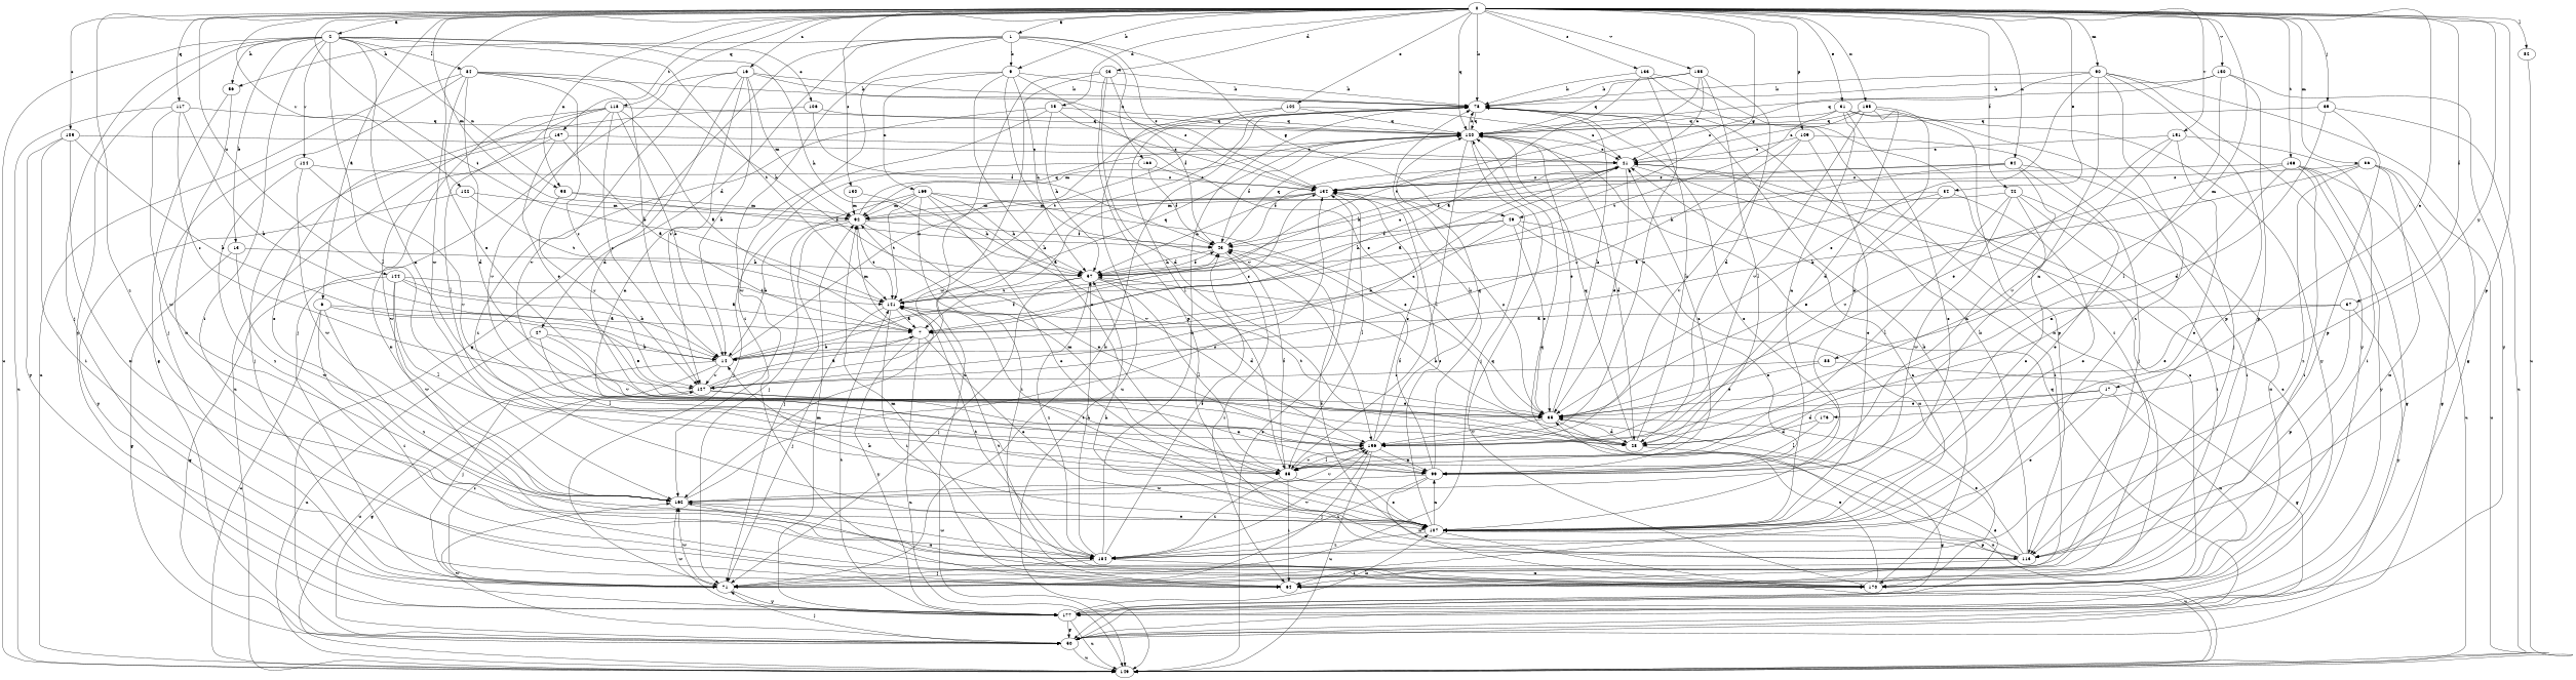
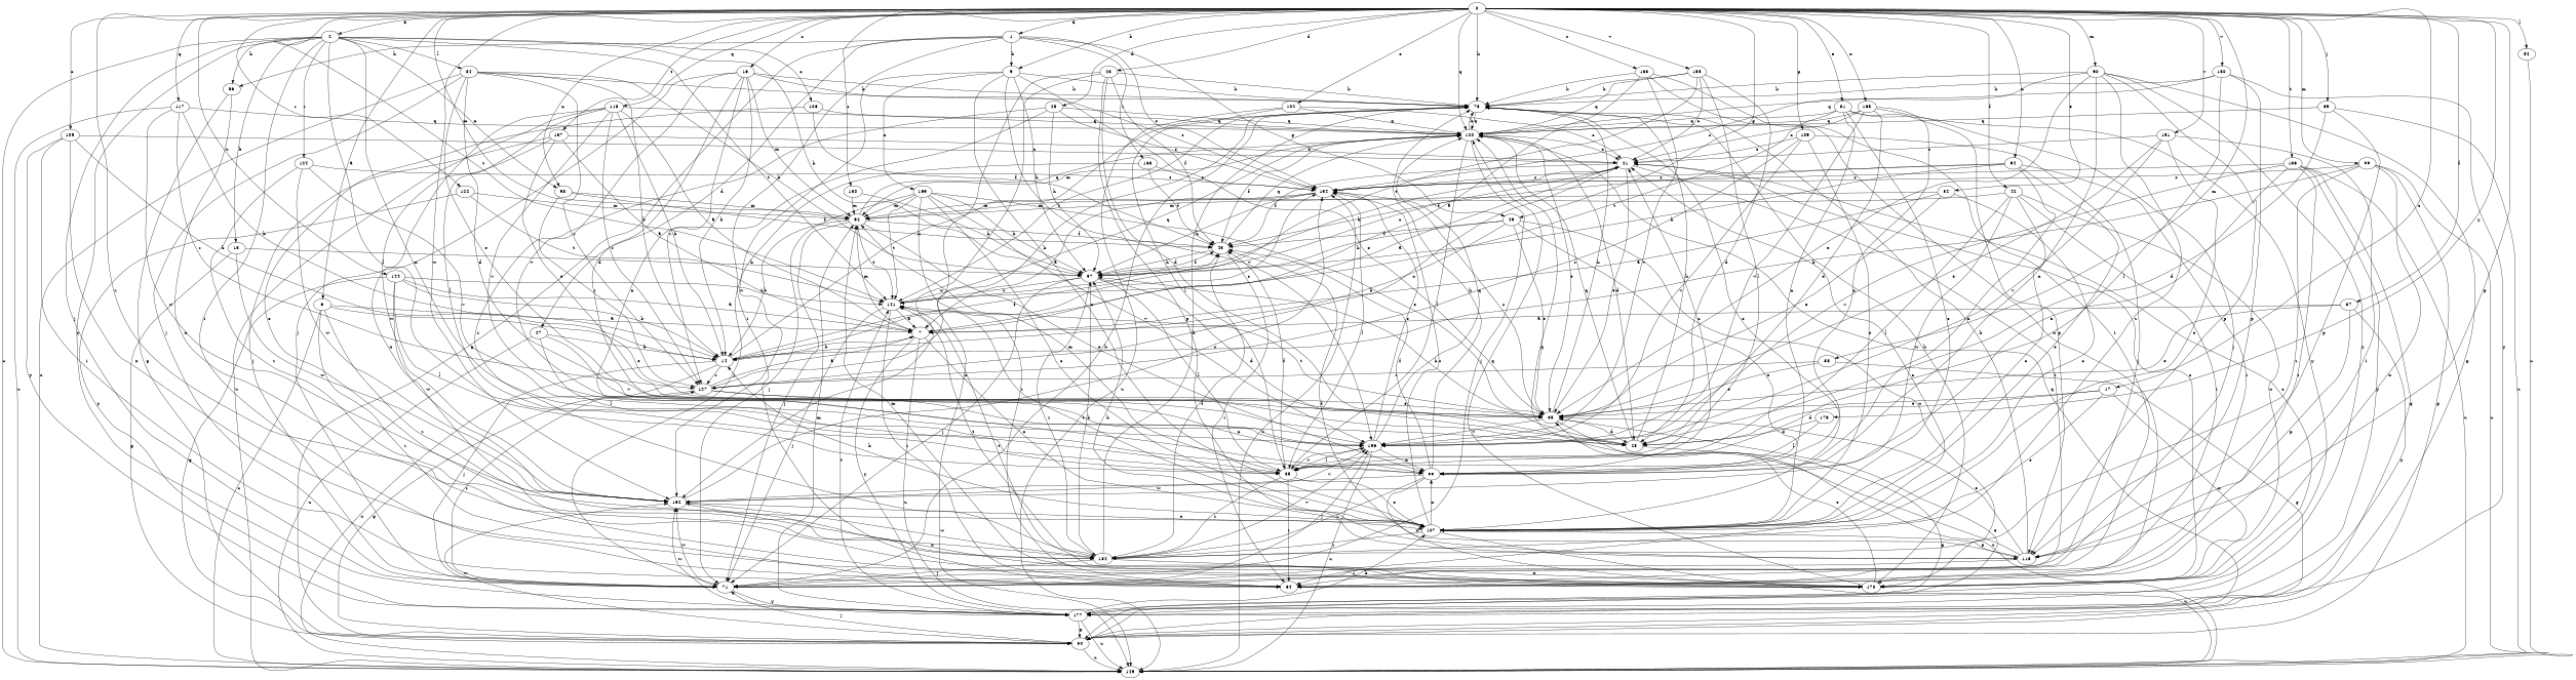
  strict digraph {
    0
    1
    2
    6
    9
    16
    17
    23
    25
    31
    34
    37
    42
    49
    69
    78
    82
    86
    88
    90
    92
    94
    98
    102
    105
    109
    113
    117
    118
    120
    122
    130
    133
    136
    137
    141
    144
    150
    151
    155
    162
    165
    176
    184
    27
    50
    56
    64
    134
    168
    13
    57
    71
    84
    85
    99
    106
    124
    149
    177
    7
    35
    107
    28
    169
    14
    127
    156
    170
    43
    21
    0 -> 1 [label=a]
    0 -> 2 [label=a]
    0 -> 6 [label=a]
    0 -> 9 [label=b]
    0 -> 16 [label=c]
    0 -> 17 [label=c]
    0 -> 23 [label=d]
    0 -> 25 [label=d]
    0 -> 31 [label=e]
    0 -> 34 [label=e]
    0 -> 37 [label=f]
    0 -> 42 [label=f]
    0 -> 49 [label=g]
    0 -> 69 [label=j]
    0 -> 78 [label=k]
    0 -> 82 [label=l]
    0 -> 86 [label=m]
    0 -> 88 [label=m]
    0 -> 90 [label=m]
    0 -> 92 [label=m]
    0 -> 94 [label=n]
    0 -> 98 [label=n]
    0 -> 102 [label=o]
    0 -> 105 [label=o]
    0 -> 109 [label=p]
    0 -> 113 [label=p]
    0 -> 117 [label=q]
    0 -> 118 [label=q]
    0 -> 120 [label=q]
    0 -> 122 [label=r]
    0 -> 130 [label=s]
    0 -> 133 [label=s]
    0 -> 136 [label=t]
    0 -> 137 [label=t]
    0 -> 141 [label=t]
    0 -> 144 [label=u]
    0 -> 150 [label=v]
    0 -> 151 [label=v]
    0 -> 155 [label=v]
    0 -> 162 [label=w]
    0 -> 165 [label=x]
    0 -> 176 [label=y]
    0 -> 184 [label=z]
    1 -> 9 [label=b]
    1 -> 49 [label=g]
    1 -> 27 [label=d]
    1 -> 50 [label=g]
    1 -> 56 [label=h]
    1 -> 64 [label=i]
    1 -> 134 [label=s]
-   1 -> 168 [label=x]
+   1 -> 168 [label=r]
    2 -> 98 [label=n]
    2 -> 141 [label=t]
    2 -> 56 [label=h]
    2 -> 64 [label=i]
    2 -> 13 [label=b]
    2 -> 57 [label=h]
    2 -> 71 [label=j]
    2 -> 84 [label=l]
    2 -> 85 [label=l]
    2 -> 99 [label=n]
    2 -> 106 [label=o]
    2 -> 124 [label=r]
    2 -> 149 [label=u]
    2 -> 177 [label=y]
    6 -> 184 [label=z]
    6 -> 64 [label=i]
    6 -> 149 [label=u]
    6 -> 7 [label=a]
    6 -> 35 [label=e]
    9 -> 78 [label=k]
    9 -> 162 [label=w]
    9 -> 57 [label=h]
    9 -> 35 [label=e]
    9 -> 107 [label=o]
    9 -> 28 [label=d]
    9 -> 169 [label=x]
    16 -> 78 [label=k]
    16 -> 92 [label=m]
    16 -> 134 [label=s]
    16 -> 71 [label=j]
    16 -> 28 [label=d]
    16 -> 14 [label=b]
    16 -> 127 [label=r]
    16 -> 156 [label=v]
    17 -> 35 [label=e]
    17 -> 107 [label=o]
    17 -> 28 [label=d]
    17 -> 170 [label=x]
    23 -> 78 [label=k]
    23 -> 113 [label=p]
    23 -> 162 [label=w]
    23 -> 149 [label=u]
    23 -> 156 [label=v]
    23 -> 43 [label=f]
    25 -> 120 [label=q]
    25 -> 184 [label=z]
    25 -> 134 [label=s]
    25 -> 57 [label=h]
    25 -> 99 [label=n]
    31 -> 113 [label=p]
    31 -> 120 [label=q]
    31 -> 141 [label=t]
    31 -> 99 [label=n]
    31 -> 177 [label=y]
    31 -> 107 [label=o]
    34 -> 92 [label=m]
    34 -> 7 [label=a]
    34 -> 35 [label=e]
    34 -> 107 [label=o]
    37 -> 113 [label=p]
    37 -> 177 [label=y]
    37 -> 7 [label=a]
    37 -> 35 [label=e]
    42 -> 92 [label=m]
    42 -> 162 [label=w]
    42 -> 64 [label=i]
    42 -> 85 [label=l]
    42 -> 107 [label=o]
    42 -> 170 [label=x]
    49 -> 57 [label=h]
    49 -> 35 [label=e]
    49 -> 107 [label=o]
    49 -> 14 [label=b]
    49 -> 170 [label=x]
    49 -> 43 [label=f]
    69 -> 113 [label=p]
    69 -> 120 [label=q]
    69 -> 149 [label=u]
    69 -> 28 [label=d]
    78 -> 120 [label=q]
    78 -> 141 [label=t]
    78 -> 107 [label=o]
    82 -> 149 [label=u]
    86 -> 184 [label=z]
    86 -> 50 [label=g]
    86 -> 134 [label=s]
    86 -> 149 [label=u]
    86 -> 14 [label=b]
    86 -> 170 [label=x]
    88 -> 50 [label=g]
    88 -> 35 [label=e]
    88 -> 127 [label=r]
    90 -> 78 [label=k]
    90 -> 113 [label=p]
    90 -> 184 [label=z]
    90 -> 50 [label=g]
    90 -> 134 [label=s]
    90 -> 99 [label=n]
    90 -> 177 [label=y]
    90 -> 35 [label=e]
    92 -> 120 [label=q]
    92 -> 141 [label=t]
    92 -> 71 [label=j]
    92 -> 99 [label=n]
    92 -> 14 [label=b]
    92 -> 43 [label=f]
    94 -> 64 [label=i]
    94 -> 134 [label=s]
    94 -> 57 [label=h]
    94 -> 99 [label=n]
    94 -> 107 [label=o]
    94 -> 43 [label=f]
    98 -> 92 [label=m]
    98 -> 127 [label=r]
    98 -> 43 [label=f]
    102 -> 120 [label=q]
    102 -> 85 [label=l]
    102 -> 149 [label=u]
    102 -> 21 [label=c]
    105 -> 64 [label=i]
    105 -> 177 [label=y]
    105 -> 14 [label=b]
    105 -> 170 [label=x]
    105 -> 21 [label=c]
    109 -> 71 [label=j]
    109 -> 107 [label=o]
    109 -> 127 [label=r]
    109 -> 156 [label=v]
    109 -> 21 [label=c]
    113 -> 78 [label=k]
    113 -> 120 [label=q]
    113 -> 64 [label=i]
    113 -> 57 [label=h]
    113 -> 35 [label=e]
    113 -> 43 [label=f]
    117 -> 120 [label=q]
    117 -> 162 [label=w]
    117 -> 149 [label=u]
    117 -> 14 [label=b]
    117 -> 127 [label=r]
    118 -> 120 [label=q]
    118 -> 85 [label=l]
    118 -> 149 [label=u]
    118 -> 7 [label=a]
    118 -> 14 [label=b]
    118 -> 127 [label=r]
    118 -> 156 [label=v]
    118 -> 170 [label=x]
    120 -> 78 [label=k]
    120 -> 92 [label=m]
    120 -> 71 [label=j]
    120 -> 85 [label=l]
    120 -> 35 [label=e]
    120 -> 28 [label=d]
    120 -> 43 [label=f]
    120 -> 21 [label=c]
    122 -> 92 [label=m]
    122 -> 141 [label=t]
    122 -> 177 [label=y]
    130 -> 92 [label=m]
    130 -> 57 [label=h]
    133 -> 78 [label=k]
    133 -> 64 [label=i]
    133 -> 7 [label=a]
    133 -> 156 [label=v]
    133 -> 170 [label=x]
    136 -> 50 [label=g]
    136 -> 64 [label=i]
    136 -> 134 [label=s]
    136 -> 99 [label=n]
    136 -> 149 [label=u]
    136 -> 177 [label=y]
    136 -> 156 [label=v]
    137 -> 162 [label=w]
    137 -> 71 [label=j]
    137 -> 7 [label=a]
    137 -> 35 [label=e]
    137 -> 21 [label=c]
    141 -> 120 [label=q]
    141 -> 64 [label=i]
    141 -> 71 [label=j]
    141 -> 7 [label=a]
    144 -> 141 [label=t]
    144 -> 162 [label=w]
    144 -> 50 [label=g]
    144 -> 85 [label=l]
    144 -> 7 [label=a]
    144 -> 14 [label=b]
    150 -> 78 [label=k]
    150 -> 113 [label=p]
    150 -> 120 [label=q]
    150 -> 85 [label=l]
    150 -> 177 [label=y]
    151 -> 64 [label=i]
    151 -> 35 [label=e]
    151 -> 107 [label=o]
    151 -> 156 [label=v]
    151 -> 21 [label=c]
    155 -> 78 [label=k]
    155 -> 120 [label=q]
    155 -> 141 [label=t]
    155 -> 85 [label=l]
    155 -> 28 [label=d]
    155 -> 21 [label=c]
    162 -> 134 [label=s]
    162 -> 107 [label=o]
    162 -> 156 [label=v]
    162 -> 170 [label=x]
    165 -> 120 [label=q]
    165 -> 71 [label=j]
    165 -> 99 [label=n]
    165 -> 28 [label=d]
    165 -> 156 [label=v]
    165 -> 21 [label=c]
    176 -> 85 [label=l]
    176 -> 28 [label=d]
    184 -> 78 [label=k]
    184 -> 141 [label=t]
    184 -> 162 [label=w]
    184 -> 57 [label=h]
    184 -> 71 [label=j]
    184 -> 156 [label=v]
    184 -> 170 [label=x]
    184 -> 43 [label=f]
    27 -> 85 [label=l]
    27 -> 149 [label=u]
    27 -> 14 [label=b]
    27 -> 156 [label=v]
    50 -> 120 [label=q]
    50 -> 162 [label=w]
    50 -> 71 [label=j]
    50 -> 149 [label=u]
    50 -> 35 [label=e]
    56 -> 50 [label=g]
    56 -> 170 [label=x]
    134 -> 92 [label=m]
    134 -> 57 [label=h]
    134 -> 85 [label=l]
    134 -> 7 [label=a]
    168 -> 134 [label=s]
    168 -> 71 [label=j]
    168 -> 43 [label=f]
    13 -> 162 [label=w]
    13 -> 50 [label=g]
    13 -> 57 [label=h]
    57 -> 141 [label=t]
    57 -> 184 [label=z]
    57 -> 71 [label=j]
    57 -> 85 [label=l]
    57 -> 28 [label=d]
    57 -> 43 [label=f]
    57 -> 21 [label=c]
    71 -> 78 [label=k]
    71 -> 162 [label=w]
    71 -> 177 [label=y]
    71 -> 127 [label=r]
    71 -> 21 [label=c]
    84 -> 78 [label=k]
    84 -> 57 [label=h]
    84 -> 71 [label=j]
    84 -> 149 [label=u]
    84 -> 35 [label=e]
    84 -> 28 [label=d]
    84 -> 14 [label=b]
    84 -> 127 [label=r]
    85 -> 92 [label=m]
    85 -> 184 [label=z]
    85 -> 64 [label=i]
    85 -> 107 [label=o]
    85 -> 156 [label=v]
    85 -> 43 [label=f]
    99 -> 78 [label=k]
    99 -> 162 [label=w]
    99 -> 184 [label=z]
    99 -> 170 [label=x]
    99 -> 43 [label=f]
    99 -> 21 [label=c]
    106 -> 120 [label=q]
    106 -> 107 [label=o]
    106 -> 43 [label=f]
    124 -> 162 [label=w]
    124 -> 184 [label=z]
    124 -> 134 [label=s]
    124 -> 156 [label=v]
    149 -> 134 [label=s]
    177 -> 92 [label=m]
    177 -> 141 [label=t]
    177 -> 162 [label=w]
    177 -> 50 [label=g]
    177 -> 149 [label=u]
    177 -> 107 [label=k]
    177 -> 21 [label=c]
    7 -> 92 [label=m]
    7 -> 149 [label=u]
    7 -> 177 [label=y]
    7 -> 107 [label=o]
    7 -> 14 [label=b]
    35 -> 78 [label=k]
    35 -> 141 [label=t]
    35 -> 134 [label=s]
    35 -> 149 [label=u]
    35 -> 28 [label=d]
    35 -> 156 [label=v]
    107 -> 113 [label=p]
    107 -> 141 [label=t]
    107 -> 184 [label=z]
    107 -> 134 [label=s]
    107 -> 99 [label=n]
    107 -> 149 [label=u]
    107 -> 14 [label=b]
    28 -> 78 [label=k]
    28 -> 120 [label=q]
    28 -> 50 [label=g]
    28 -> 57 [label=h]
    169 -> 92 [label=m]
    169 -> 141 [label=t]
    169 -> 64 [label=i]
    169 -> 57 [label=h]
    169 -> 71 [label=j]
    169 -> 35 [label=e]
    169 -> 107 [label=o]
    169 -> 156 [label=v]
    14 -> 78 [label=k]
    14 -> 134 [label=s]
    14 -> 71 [label=j]
    14 -> 149 [label=u]
    14 -> 127 [label=r]
    14 -> 43 [label=f]
    127 -> 78 [label=k]
    127 -> 50 [label=g]
    127 -> 99 [label=n]
    127 -> 7 [label=a]
    127 -> 35 [label=e]
    127 -> 21 [label=c]
    156 -> 120 [label=q]
    156 -> 134 [label=s]
    156 -> 71 [label=j]
    156 -> 85 [label=l]
    156 -> 99 [label=n]
    156 -> 149 [label=u]
    170 -> 78 [label=k]
    170 -> 92 [label=m]
    170 -> 120 [label=q]
    170 -> 141 [label=t]
    170 -> 35 [label=e]
    170 -> 21 [label=c]
    43 -> 120 [label=q]
    43 -> 64 [label=i]
    43 -> 57 [label=h]
    21 -> 64 [label=i]
    21 -> 134 [label=s]
    21 -> 57 [label=h]
    21 -> 7 [label=a]
    21 -> 35 [label=e]
    21 -> 43 [label=f]
  }
